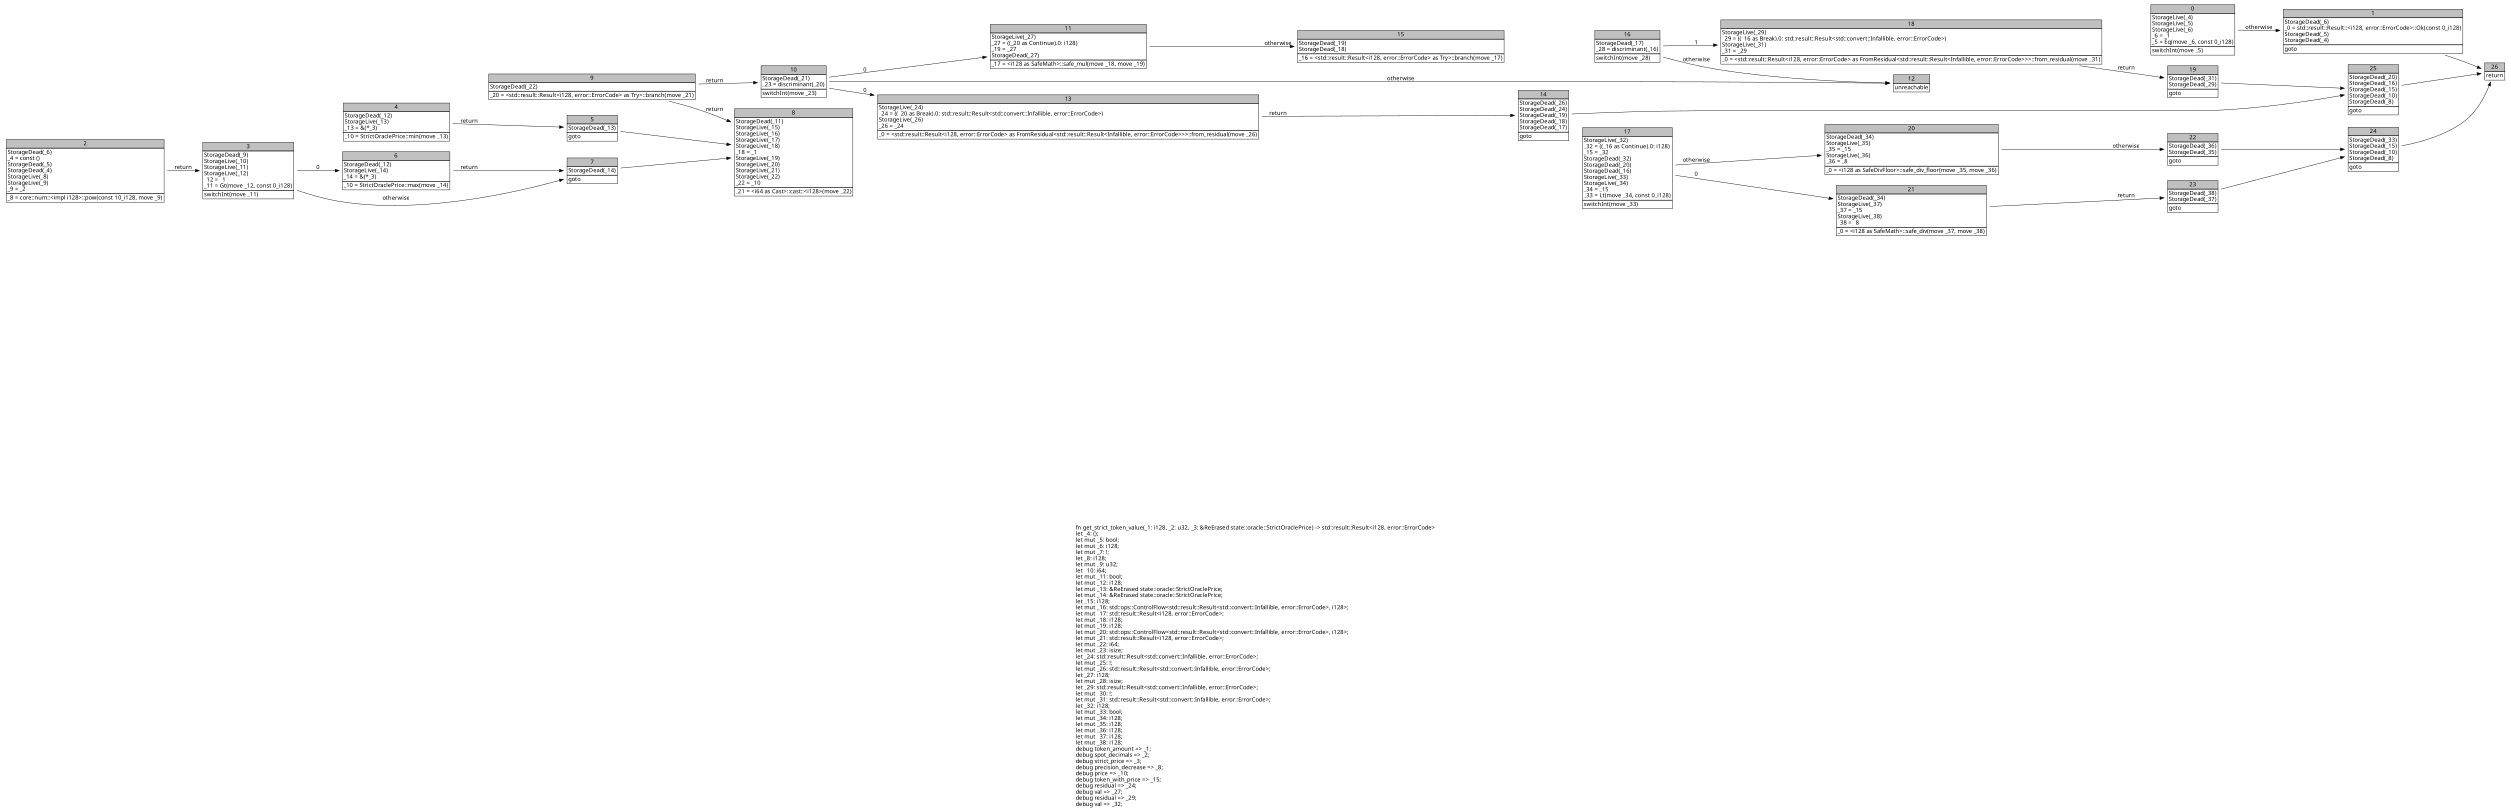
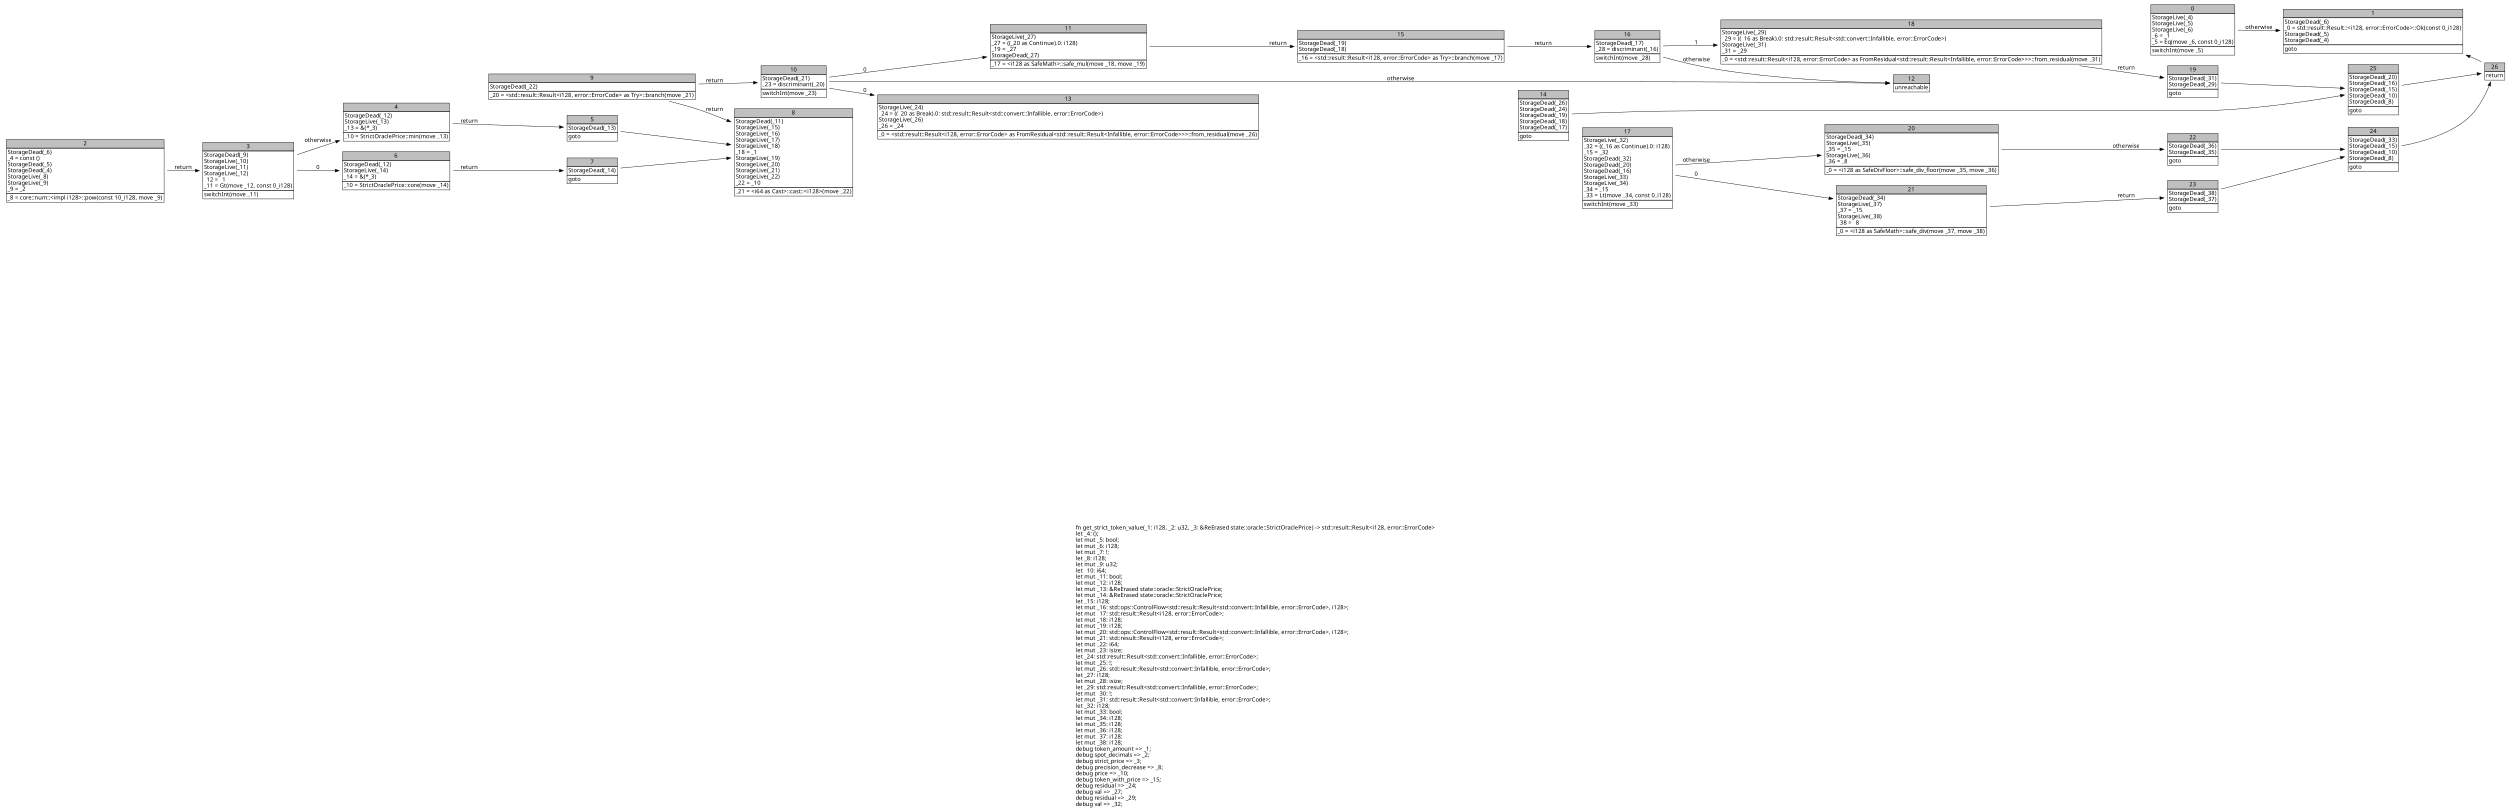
  digraph {
    fontname="Noto Sans"
    label=<fn get_strict_token_value(_1: i128, _2: u32, _3: &amp;ReErased state::oracle::StrictOraclePrice) -&gt; std::result::Result&lt;i128, error::ErrorCode&gt;<br align="left"/>let _4: ();<br align="left"/>let mut _5: bool;<br align="left"/>let mut _6: i128;<br align="left"/>let mut _7: !;<br align="left"/>let _8: i128;<br align="left"/>let mut _9: u32;<br align="left"/>let _10: i64;<br align="left"/>let mut _11: bool;<br align="left"/>let mut _12: i128;<br align="left"/>let mut _13: &amp;ReErased state::oracle::StrictOraclePrice;<br align="left"/>let mut _14: &amp;ReErased state::oracle::StrictOraclePrice;<br align="left"/>let _15: i128;<br align="left"/>let mut _16: std::ops::ControlFlow&lt;std::result::Result&lt;std::convert::Infallible, error::ErrorCode&gt;, i128&gt;;<br align="left"/>let mut _17: std::result::Result&lt;i128, error::ErrorCode&gt;;<br align="left"/>let mut _18: i128;<br align="left"/>let mut _19: i128;<br align="left"/>let mut _20: std::ops::ControlFlow&lt;std::result::Result&lt;std::convert::Infallible, error::ErrorCode&gt;, i128&gt;;<br align="left"/>let mut _21: std::result::Result&lt;i128, error::ErrorCode&gt;;<br align="left"/>let mut _22: i64;<br align="left"/>let mut _23: isize;<br align="left"/>let _24: std::result::Result&lt;std::convert::Infallible, error::ErrorCode&gt;;<br align="left"/>let mut _25: !;<br align="left"/>let mut _26: std::result::Result&lt;std::convert::Infallible, error::ErrorCode&gt;;<br align="left"/>let _27: i128;<br align="left"/>let mut _28: isize;<br align="left"/>let _29: std::result::Result&lt;std::convert::Infallible, error::ErrorCode&gt;;<br align="left"/>let mut _30: !;<br align="left"/>let mut _31: std::result::Result&lt;std::convert::Infallible, error::ErrorCode&gt;;<br align="left"/>let _32: i128;<br align="left"/>let mut _33: bool;<br align="left"/>let mut _34: i128;<br align="left"/>let mut _35: i128;<br align="left"/>let mut _36: i128;<br align="left"/>let mut _37: i128;<br align="left"/>let mut _38: i128;<br align="left"/>debug token_amount =&gt; _1;<br align="left"/>debug spot_decimals =&gt; _2;<br align="left"/>debug strict_price =&gt; _3;<br align="left"/>debug precision_decrease =&gt; _8;<br align="left"/>debug price =&gt; _10;<br align="left"/>debug token_with_price =&gt; _15;<br align="left"/>debug residual =&gt; _24;<br align="left"/>debug val =&gt; _27;<br align="left"/>debug residual =&gt; _29;<br align="left"/>debug val =&gt; _32;<br align="left"/>>
    rankdir=LR
    node [fontname="Noto Sans" shape=none]
    edge [fontname="Noto Sans"]
    n1 [label=<<table border="0" cellborder="1" cellspacing="0"><tr><td bgcolor="gray" align="center" colspan="1">0</td></tr><tr><td align="left" balign="left">StorageLive(_4)<br/>StorageLive(_5)<br/>StorageLive(_6)<br/>_6 = _1<br/>_5 = Eq(move _6, const 0_i128)<br/></td></tr><tr><td align="left">switchInt(move _5)</td></tr></table>>]
    n2 [label=<<table border="0" cellborder="1" cellspacing="0"><tr><td bgcolor="gray" align="center" colspan="1">1</td></tr><tr><td align="left" balign="left">StorageDead(_6)<br/>_0 = std::result::Result::&lt;i128, error::ErrorCode&gt;::Ok(const 0_i128)<br/>StorageDead(_5)<br/>StorageDead(_4)<br/></td></tr><tr><td align="left">goto</td></tr></table>>]
    n3 [label=<<table border="0" cellborder="1" cellspacing="0"><tr><td bgcolor="gray" align="center" colspan="1">26</td></tr><tr><td align="left">return</td></tr></table>>]
    n4 [label=<<table border="0" cellborder="1" cellspacing="0"><tr><td bgcolor="gray" align="center" colspan="1">2</td></tr><tr><td align="left" balign="left">StorageDead(_6)<br/>_4 = const ()<br/>StorageDead(_5)<br/>StorageDead(_4)<br/>StorageLive(_8)<br/>StorageLive(_9)<br/>_9 = _2<br/></td></tr><tr><td align="left">_8 = core::num::&lt;impl i128&gt;::pow(const 10_i128, move _9)</td></tr></table>>]
    n5 [label=<<table border="0" cellborder="1" cellspacing="0"><tr><td bgcolor="gray" align="center" colspan="1">3</td></tr><tr><td align="left" balign="left">StorageDead(_9)<br/>StorageLive(_10)<br/>StorageLive(_11)<br/>StorageLive(_12)<br/>_12 = _1<br/>_11 = Gt(move _12, const 0_i128)<br/></td></tr><tr><td align="left">switchInt(move _11)</td></tr></table>>]
    n6 [label=<<table border="0" cellborder="1" cellspacing="0"><tr><td bgcolor="gray" align="center" colspan="1">4</td></tr><tr><td align="left" balign="left">StorageDead(_12)<br/>StorageLive(_13)<br/>_13 = &amp;(*_3)<br/></td></tr><tr><td align="left">_10 = StrictOraclePrice::min(move _13)</td></tr></table>>]
-   n7 [label=<<table border="0" cellborder="1" cellspacing="0"><tr><td bgcolor="gray" align="center" colspan="1">6</td></tr><tr><td align="left" balign="left">StorageDead(_12)<br/>StorageLive(_14)<br/>_14 = &amp;(*_3)<br/></td></tr><tr><td align="left">_10 = StrictOraclePrice::max(move _14)</td></tr></table>>]
+   n7 [label=<<table border="0" cellborder="1" cellspacing="0"><tr><td bgcolor="gray" align="center" colspan="1">6</td></tr><tr><td align="left" balign="left">StorageDead(_12)<br/>StorageLive(_14)<br/>_14 = &amp;(*_3)<br/></td></tr><tr><td align="left">_10 = StrictOraclePrice::core(move _14)</td></tr></table>>]
    n8 [label=<<table border="0" cellborder="1" cellspacing="0"><tr><td bgcolor="gray" align="center" colspan="1">5</td></tr><tr><td align="left" balign="left">StorageDead(_13)<br/></td></tr><tr><td align="left">goto</td></tr></table>>]
    n9 [label=<<table border="0" cellborder="1" cellspacing="0"><tr><td bgcolor="gray" align="center" colspan="1">7</td></tr><tr><td align="left" balign="left">StorageDead(_14)<br/></td></tr><tr><td align="left">goto</td></tr></table>>]
    n10 [label=<<table border="0" cellborder="1" cellspacing="0"><tr><td bgcolor="gray" align="center" colspan="1">8</td></tr><tr><td align="left" balign="left">StorageDead(_11)<br/>StorageLive(_15)<br/>StorageLive(_16)<br/>StorageLive(_17)<br/>StorageLive(_18)<br/>_18 = _1<br/>StorageLive(_19)<br/>StorageLive(_20)<br/>StorageLive(_21)<br/>StorageLive(_22)<br/>_22 = _10<br/></td></tr><tr><td align="left">_21 = &lt;i64 as Cast&gt;::cast::&lt;i128&gt;(move _22)</td></tr></table>>]
    n11 [label=<<table border="0" cellborder="1" cellspacing="0"><tr><td bgcolor="gray" align="center" colspan="1">9</td></tr><tr><td align="left" balign="left">StorageDead(_22)<br/></td></tr><tr><td align="left">_20 = &lt;std::result::Result&lt;i128, error::ErrorCode&gt; as Try&gt;::branch(move _21)</td></tr></table>>]
    n12 [label=<<table border="0" cellborder="1" cellspacing="0"><tr><td bgcolor="gray" align="center" colspan="1">10</td></tr><tr><td align="left" balign="left">StorageDead(_21)<br/>_23 = discriminant(_20)<br/></td></tr><tr><td align="left">switchInt(move _23)</td></tr></table>>]
    n13 [label=<<table border="0" cellborder="1" cellspacing="0"><tr><td bgcolor="gray" align="center" colspan="1">11</td></tr><tr><td align="left" balign="left">StorageLive(_27)<br/>_27 = ((_20 as Continue).0: i128)<br/>_19 = _27<br/>StorageDead(_27)<br/></td></tr><tr><td align="left">_17 = &lt;i128 as SafeMath&gt;::safe_mul(move _18, move _19)</td></tr></table>>]
    n14 [label=<<table border="0" cellborder="1" cellspacing="0"><tr><td bgcolor="gray" align="center" colspan="1">12</td></tr><tr><td align="left">unreachable</td></tr></table>>]
    n15 [label=<<table border="0" cellborder="1" cellspacing="0"><tr><td bgcolor="gray" align="center" colspan="1">13</td></tr><tr><td align="left" balign="left">StorageLive(_24)<br/>_24 = ((_20 as Break).0: std::result::Result&lt;std::convert::Infallible, error::ErrorCode&gt;)<br/>StorageLive(_26)<br/>_26 = _24<br/></td></tr><tr><td align="left">_0 = &lt;std::result::Result&lt;i128, error::ErrorCode&gt; as FromResidual&lt;std::result::Result&lt;Infallible, error::ErrorCode&gt;&gt;&gt;::from_residual(move _26)</td></tr></table>>]
    n16 [label=<<table border="0" cellborder="1" cellspacing="0"><tr><td bgcolor="gray" align="center" colspan="1">15</td></tr><tr><td align="left" balign="left">StorageDead(_19)<br/>StorageDead(_18)<br/></td></tr><tr><td align="left">_16 = &lt;std::result::Result&lt;i128, error::ErrorCode&gt; as Try&gt;::branch(move _17)</td></tr></table>>]
    n17 [label=<<table border="0" cellborder="1" cellspacing="0"><tr><td bgcolor="gray" align="center" colspan="1">14</td></tr><tr><td align="left" balign="left">StorageDead(_26)<br/>StorageDead(_24)<br/>StorageDead(_19)<br/>StorageDead(_18)<br/>StorageDead(_17)<br/></td></tr><tr><td align="left">goto</td></tr></table>>]
    n18 [label=<<table border="0" cellborder="1" cellspacing="0"><tr><td bgcolor="gray" align="center" colspan="1">16</td></tr><tr><td align="left" balign="left">StorageDead(_17)<br/>_28 = discriminant(_16)<br/></td></tr><tr><td align="left">switchInt(move _28)</td></tr></table>>]
    n19 [label=<<table border="0" cellborder="1" cellspacing="0"><tr><td bgcolor="gray" align="center" colspan="1">25</td></tr><tr><td align="left" balign="left">StorageDead(_20)<br/>StorageDead(_16)<br/>StorageDead(_15)<br/>StorageDead(_10)<br/>StorageDead(_8)<br/></td></tr><tr><td align="left">goto</td></tr></table>>]
    n20 [label=<<table border="0" cellborder="1" cellspacing="0"><tr><td bgcolor="gray" align="center" colspan="1">18</td></tr><tr><td align="left" balign="left">StorageLive(_29)<br/>_29 = ((_16 as Break).0: std::result::Result&lt;std::convert::Infallible, error::ErrorCode&gt;)<br/>StorageLive(_31)<br/>_31 = _29<br/></td></tr><tr><td align="left">_0 = &lt;std::result::Result&lt;i128, error::ErrorCode&gt; as FromResidual&lt;std::result::Result&lt;Infallible, error::ErrorCode&gt;&gt;&gt;::from_residual(move _31)</td></tr></table>>]
    n21 [label=<<table border="0" cellborder="1" cellspacing="0"><tr><td bgcolor="gray" align="center" colspan="1">17</td></tr><tr><td align="left" balign="left">StorageLive(_32)<br/>_32 = ((_16 as Continue).0: i128)<br/>_15 = _32<br/>StorageDead(_32)<br/>StorageDead(_20)<br/>StorageDead(_16)<br/>StorageLive(_33)<br/>StorageLive(_34)<br/>_34 = _15<br/>_33 = Lt(move _34, const 0_i128)<br/></td></tr><tr><td align="left">switchInt(move _33)</td></tr></table>>]
    n22 [label=<<table border="0" cellborder="1" cellspacing="0"><tr><td bgcolor="gray" align="center" colspan="1">20</td></tr><tr><td align="left" balign="left">StorageDead(_34)<br/>StorageLive(_35)<br/>_35 = _15<br/>StorageLive(_36)<br/>_36 = _8<br/></td></tr><tr><td align="left">_0 = &lt;i128 as SafeDivFloor&gt;::safe_div_floor(move _35, move _36)</td></tr></table>>]
    n23 [label=<<table border="0" cellborder="1" cellspacing="0"><tr><td bgcolor="gray" align="center" colspan="1">21</td></tr><tr><td align="left" balign="left">StorageDead(_34)<br/>StorageLive(_37)<br/>_37 = _15<br/>StorageLive(_38)<br/>_38 = _8<br/></td></tr><tr><td align="left">_0 = &lt;i128 as SafeMath&gt;::safe_div(move _37, move _38)</td></tr></table>>]
    n24 [label=<<table border="0" cellborder="1" cellspacing="0"><tr><td bgcolor="gray" align="center" colspan="1">19</td></tr><tr><td align="left" balign="left">StorageDead(_31)<br/>StorageDead(_29)<br/></td></tr><tr><td align="left">goto</td></tr></table>>]
    n25 [label=<<table border="0" cellborder="1" cellspacing="0"><tr><td bgcolor="gray" align="center" colspan="1">22</td></tr><tr><td align="left" balign="left">StorageDead(_36)<br/>StorageDead(_35)<br/></td></tr><tr><td align="left">goto</td></tr></table>>]
    n26 [label=<<table border="0" cellborder="1" cellspacing="0"><tr><td bgcolor="gray" align="center" colspan="1">23</td></tr><tr><td align="left" balign="left">StorageDead(_38)<br/>StorageDead(_37)<br/></td></tr><tr><td align="left">goto</td></tr></table>>]
    n27 [label=<<table border="0" cellborder="1" cellspacing="0"><tr><td bgcolor="gray" align="center" colspan="1">24</td></tr><tr><td align="left" balign="left">StorageDead(_33)<br/>StorageDead(_15)<br/>StorageDead(_10)<br/>StorageDead(_8)<br/></td></tr><tr><td align="left">goto</td></tr></table>>]
    n1 -> n2 [label=otherwise]
-   n2 -> n3
+   n3 -> n2
    n4 -> n5 [label=return]
-   n5 -> n9 [label=otherwise]
+   n5 -> n6 [label=otherwise]
    n5 -> n7 [label=0]
    n6 -> n8 [label=return]
    n7 -> n9 [label=return]
    n8 -> n10
    n9 -> n10
    n11 -> n10 [label=return]
    n11 -> n12 [label=return]
    n12 -> n13 [label=0]
    n12 -> n14 [label=otherwise]
    n12 -> n15 [label=0]
-   n13 -> n16 [label=otherwise]
-   n15 -> n17 [label=return]
+   n13 -> n16 [label=return]
+   n16 -> n18 [label=return]
    n17 -> n19
    n18 -> n14 [label=otherwise]
    n18 -> n20 [label=1]
    n19 -> n3
    n20 -> n24 [label=return]
    n21 -> n22 [label=otherwise]
    n21 -> n23 [label=0]
    n22 -> n25 [label=otherwise]
    n23 -> n26 [label=return]
    n24 -> n19
    n25 -> n27
    n26 -> n27
    n27 -> n3
  }
